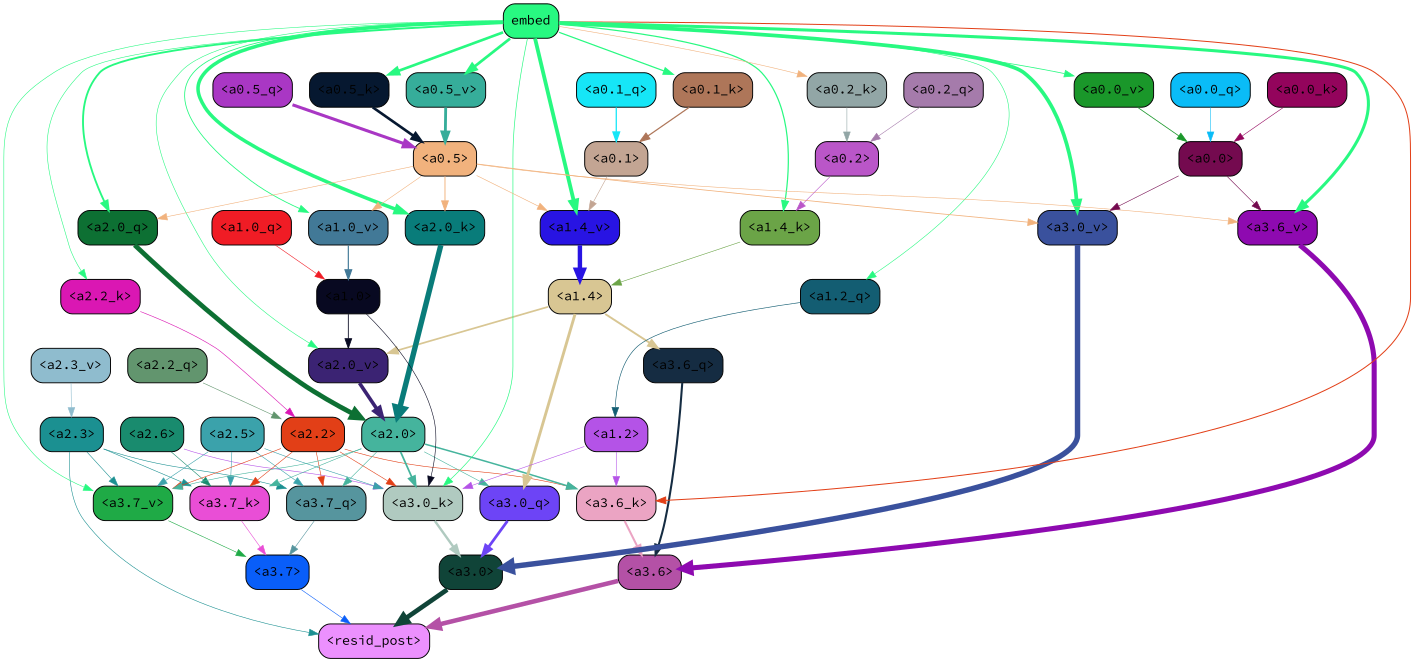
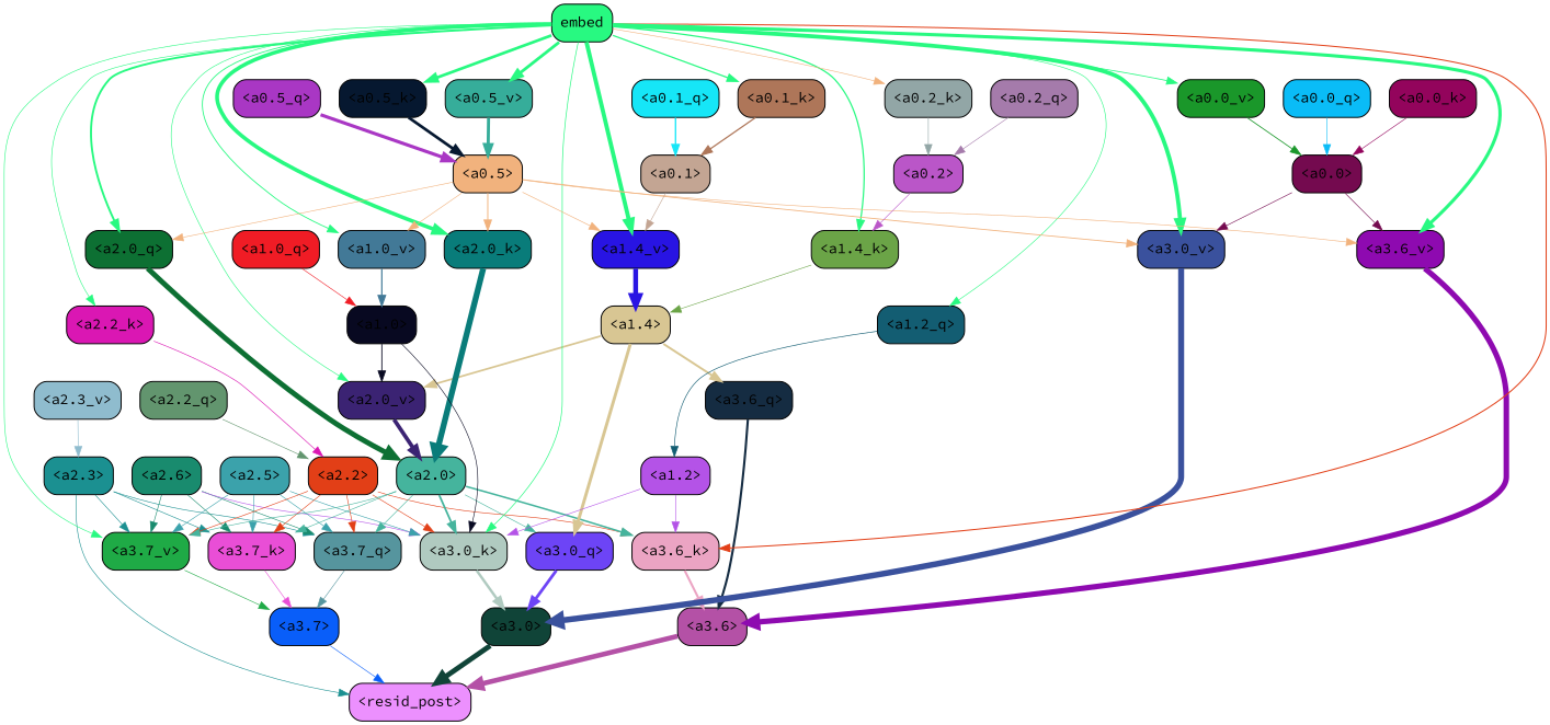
  strict digraph {
    fontname="Source Code Pro"
    splines=true
    node [color=black fontname="Source Code Pro" shape=box style="filled, rounded"]
    edge [color="#28f981" fontname="Source Code Pro" penwidth=0.6]
    "<a3.7>" [fillcolor="#095ef9"]
    "<resid_post>" [fillcolor="#ec90fe"]
    "<a3.6>" [fillcolor="#b451a6"]
    "<a3.0>" [fillcolor="#104438"]
    "<a2.3>" [fillcolor="#1b9091"]
    "<a3.7_q>" [fillcolor="#56959e"]
    "<a3.7_k>" [fillcolor="#e94ed6"]
    "<a3.7_v>" [fillcolor="#1faa46"]
    "<a3.6_q>" [fillcolor="#152c42"]
    "<a3.0_q>" [fillcolor="#6d44f6"]
    "<a3.6_k>" [fillcolor="#eba4c3"]
    "<a3.0_k>" [fillcolor="#b0cac0"]
    "<a3.6_v>" [fillcolor="#8e0ab0"]
    "<a3.0_v>" [fillcolor="#3a519d"]
    "<a2.6>" [fillcolor="#198b6e"]
    "<a2.5>" [fillcolor="#3ba2ab"]
    "<a2.2>" [fillcolor="#e23f17"]
    "<a2.0>" [fillcolor="#45b49d"]
    "<a1.4>" [fillcolor="#d8c693"]
    "<a2.0_v>" [fillcolor="#3b2373"]
    "<a1.2>" [fillcolor="#b453e7"]
    embed [fillcolor="#28f981"]
    "<a2.0_q>" [fillcolor="#0d7033"]
    "<a2.2_k>" [fillcolor="#da17b3"]
    "<a2.0_k>" [fillcolor="#097c7a"]
    "<a1.2_q>" [fillcolor="#135d72"]
    "<a1.4_k>" [fillcolor="#6ba447"]
    "<a1.4_v>" [fillcolor="#2814e3"]
    "<a1.0_v>" [fillcolor="#427997"]
    "<a0.5_k>" [fillcolor="#061830"]
    "<a0.2_k>" [fillcolor="#92a6a6"]
    "<a0.1_k>" [fillcolor="#ae7659"]
    "<a0.5_v>" [fillcolor="#36ad9a"]
    "<a0.0_v>" [fillcolor="#1a972a"]
    "<a1.0>" [fillcolor="#080921"]
    "<a0.5>" [fillcolor="#f1b27d"]
    "<a0.2>" [fillcolor="#ba56c8"]
    "<a0.1>" [fillcolor="#c3a593"]
    "<a0.0>" [fillcolor="#740a4f"]
    "<a2.2_q>" [fillcolor="#62956e"]
    "<a2.3_v>" [fillcolor="#8fbcce"]
    "<a1.0_q>" [fillcolor="#f01c25"]
    "<a0.5_q>" [fillcolor="#a937c4"]
    "<a0.2_q>" [fillcolor="#a57bab"]
    "<a0.1_q>" [fillcolor="#16e6f7"]
    "<a0.0_q>" [fillcolor="#0abcf7"]
    "<a0.0_k>" [fillcolor="#93045c"]
    "<a3.7>" -> "<resid_post>" [color="#095ef9"]
    "<a3.6>" -> "<resid_post>" [color="#b451a6" penwidth=4.751592040061951]
    "<a3.0>" -> "<resid_post>" [color="#104438" penwidth=4.904066681861877]
    "<a2.3>" -> "<resid_post>" [color="#1b9091"]
    "<a2.3>" -> "<a3.7_q>" [color="#1b9091"]
    "<a2.3>" -> "<a3.7_k>" [color="#1b9091"]
    "<a2.3>" -> "<a3.7_v>" [color="#1b9091"]
    "<a3.7_q>" -> "<a3.7>" [color="#56959e"]
    "<a3.7_k>" -> "<a3.7>" [color="#e94ed6"]
    "<a3.7_v>" -> "<a3.7>" [color="#1faa46"]
    "<a3.6_q>" -> "<a3.6>" [color="#152c42" penwidth=2.160832464694977]
    "<a3.0_q>" -> "<a3.0>" [color="#6d44f6" penwidth=2.870753765106201]
    "<a3.6_k>" -> "<a3.6>" [color="#eba4c3" penwidth=2.13908451795578]
    "<a3.0_k>" -> "<a3.0>" [color="#b0cac0" penwidth=2.520303964614868]
    "<a3.6_v>" -> "<a3.6>" [color="#8e0ab0" penwidth=5.297133803367615]
    "<a3.0_v>" -> "<a3.0>" [color="#3a519d" penwidth=5.680712580680847]
+   "<a2.6>" -> "<a3.7_q>" [color="#198b6e"]
    "<a2.6>" -> "<a3.7_k>" [color="#198b6e"]
+   "<a2.6>" -> "<a3.7_v>" [color="#198b6e"]
    "<a2.6>" -> "<a3.0_k>" [color="#b453e7"]
    "<a2.5>" -> "<a3.7_q>" [color="#3ba2ab"]
    "<a2.5>" -> "<a3.7_k>" [color="#3ba2ab"]
    "<a2.5>" -> "<a3.7_v>" [color="#3ba2ab"]
    "<a2.5>" -> "<a3.0_k>" [color="#3ba2ab"]
    "<a2.2>" -> "<a3.7_q>" [color="#e23f17"]
    "<a2.2>" -> "<a3.7_k>" [color="#e23f17"]
    "<a2.2>" -> "<a3.7_v>" [color="#e23f17"]
    "<a2.2>" -> "<a3.6_k>" [color="#e23f17"]
    "<a2.2>" -> "<a3.0_k>" [color="#e23f17"]
    "<a2.0>" -> "<a3.7_q>" [color="#45b49d"]
    "<a2.0>" -> "<a3.7_k>" [color="#45b49d"]
    "<a2.0>" -> "<a3.7_v>" [color="#45b49d"]
    "<a2.0>" -> "<a3.0_q>" [color="#45b49d"]
    "<a2.0>" -> "<a3.6_k>" [color="#45b49d" penwidth=1.5897698998451233]
    "<a2.0>" -> "<a3.0_k>" [color="#45b49d" penwidth=1.8405593037605286]
    "<a1.4>" -> "<a3.6_q>" [color="#d8c693" penwidth=2.0260728895664215]
    "<a1.4>" -> "<a3.0_q>" [color="#d8c693" penwidth=3.0185627341270447]
    "<a1.4>" -> "<a2.0_v>" [color="#d8c693" penwidth=1.7970525026321411]
    "<a2.0_v>" -> "<a2.0>" [color="#3b2373" penwidth=3.781584322452545]
    "<a1.2>" -> "<a3.6_k>" [color="#b453e7"]
    "<a1.2>" -> "<a3.0_k>" [color="#b453e7"]
    embed -> "<a3.7_v>"
    embed -> "<a3.6_k>" [color="#e23f17" penwidth=1.046662151813507]
    embed -> "<a3.0_k>" [penwidth=0.6995279788970947]
    embed -> "<a3.6_v>" [penwidth=3.1840110421180725]
    embed -> "<a3.0_v>" [penwidth=3.9005755856633186]
    embed -> "<a2.0_v>"
    embed -> "<a2.0_q>" [penwidth=1.9669389724731445]
    embed -> "<a2.2_k>"
    embed -> "<a2.0_k>" [penwidth=3.6898754835128784]
    embed -> "<a1.2_q>"
    embed -> "<a1.4_k>" [penwidth=1.2758672684431076]
    embed -> "<a1.4_v>" [penwidth=3.992354243993759]
    embed -> "<a1.0_v>" [penwidth=0.8768336176872253]
    embed -> "<a0.5_k>" [penwidth=2.7730610966682434]
    embed -> "<a0.2_k>" [color="#f1b27d"]
    embed -> "<a0.1_k>" [penwidth=1.2810890674591064]
    embed -> "<a0.5_v>" [penwidth=2.881743907928467]
    embed -> "<a0.0_v>" [penwidth=0.819606889039278]
    "<a2.0_q>" -> "<a2.0>" [color="#0d7033" penwidth=5.0040658712387085]
    "<a2.2_k>" -> "<a2.2>" [color="#da17b3" penwidth=0.6304321400821209]
    "<a2.0_k>" -> "<a2.0>" [color="#097c7a" penwidth=5.6445024609565735]
    "<a1.2_q>" -> "<a1.2>" [color="#135d72" penwidth=0.6481351256370544]
    "<a1.4_k>" -> "<a1.4>" [color="#6ba447"]
    "<a1.4_v>" -> "<a1.4>" [color="#2814e3" penwidth=4.602061748504639]
    "<a1.0_v>" -> "<a1.0>" [color="#427997" penwidth=1.227757602930069]
    "<a0.5_k>" -> "<a0.5>" [color="#061830" penwidth=2.7730584144592285]
    "<a0.2_k>" -> "<a0.2>" [color="#92a6a6"]
    "<a0.1_k>" -> "<a0.1>" [color="#ae7659" penwidth=1.281095266342163]
    "<a0.5_v>" -> "<a0.5>" [color="#36ad9a" penwidth=2.9687485098838806]
    "<a0.0_v>" -> "<a0.0>" [color="#1a972a" penwidth=0.8196042068302631]
    "<a1.0>" -> "<a3.0_k>" [color="#080921"]
    "<a1.0>" -> "<a2.0_v>" [color="#080921" penwidth=0.8836666345596313]
    "<a0.5>" -> "<a3.6_v>" [color="#f1b27d"]
    "<a0.5>" -> "<a3.0_v>" [color="#f1b27d" penwidth=0.8493617177009583]
    "<a0.5>" -> "<a2.0_q>" [color="#f1b27d"]
    "<a0.5>" -> "<a2.0_k>" [color="#f1b27d" penwidth=0.9942188858985901]
    "<a0.5>" -> "<a1.4_v>" [color="#f1b27d" penwidth=0.6379710733890533]
    "<a0.5>" -> "<a1.0_v>" [color="#f1b27d"]
    "<a0.2>" -> "<a1.4_k>" [color="#ba56c8"]
    "<a0.1>" -> "<a1.4_v>" [color="#c3a593"]
    "<a0.0>" -> "<a3.6_v>" [color="#740a4f"]
    "<a0.0>" -> "<a3.0_v>" [color="#740a4f"]
    "<a2.2_q>" -> "<a2.2>" [color="#62956e"]
    "<a2.3_v>" -> "<a2.3>" [color="#8fbcce"]
    "<a1.0_q>" -> "<a1.0>" [color="#f01c25"]
    "<a0.5_q>" -> "<a0.5>" [color="#a937c4" penwidth=3.219071626663208]
    "<a0.2_q>" -> "<a0.2>" [color="#a57bab"]
    "<a0.1_q>" -> "<a0.1>" [color="#16e6f7" penwidth=1.3519257307052612]
    "<a0.0_q>" -> "<a0.0>" [color="#0abcf7"]
    "<a0.0_k>" -> "<a0.0>" [color="#93045c"]
  }
